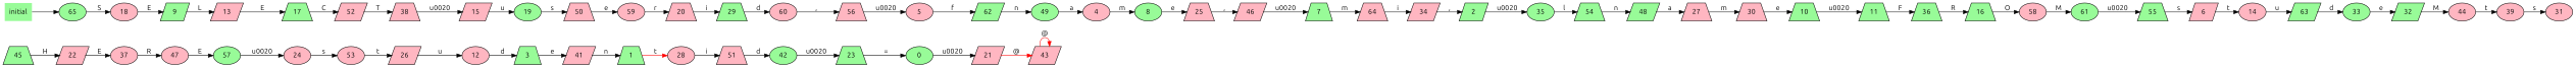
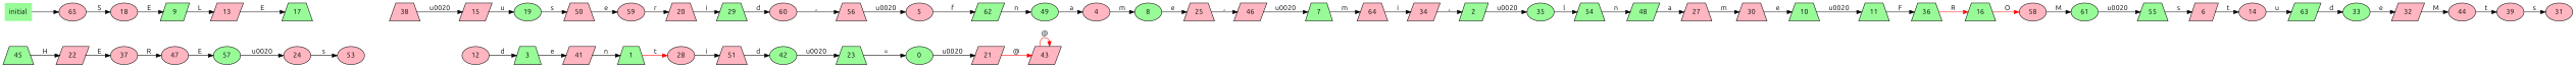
  digraph {
    fontname=Ubuntu
    rankdir=LR
    node [fillcolor=lightpink fontname=Ubuntu shape=ellipse style=filled]
    edge [fontname=Ubuntu]
    0 [fillcolor=palegreen]
    21 [shape=parallelogram]
    43 [shape=parallelogram]
    1 [fillcolor=palegreen shape=trapezium]
    28
    51 [shape=trapezium]
    42 [fillcolor=palegreen]
    2 [fillcolor=palegreen shape=parallelogram]
    35 [fillcolor=palegreen]
    54 [fillcolor=palegreen shape=trapezium]
    48 [fillcolor=palegreen shape=parallelogram]
    3 [fillcolor=palegreen shape=trapezium]
    41 [shape=parallelogram]
    8 [fillcolor=palegreen]
    4
    25 [shape=trapezium]
    46 [shape=parallelogram]
    62 [fillcolor=palegreen shape=parallelogram]
    5
    49 [fillcolor=palegreen]
    6 [shape=parallelogram]
    14
    63 [fillcolor=palegreen shape=parallelogram]
    33 [fillcolor=palegreen]
    7 [fillcolor=palegreen shape=trapezium]
    64 [shape=trapezium]
    34 [shape=parallelogram]
    9 [fillcolor=palegreen shape=parallelogram]
    13 [shape=parallelogram]
    17 [fillcolor=palegreen shape=trapezium]
-   52 [shape=parallelogram]
    10 [fillcolor=palegreen shape=trapezium]
    11 [fillcolor=palegreen shape=trapezium]
    36 [fillcolor=palegreen shape=trapezium]
    16 [fillcolor=palegreen shape=trapezium]
    58
    12
    38 [shape=trapezium]
-   32 [fillcolor=palegreen shape=parallelogram]
+   32 [shape=parallelogram]
    15 [shape=parallelogram]
    19 [fillcolor=palegreen]
    50 [shape=trapezium]
    59
    61 [fillcolor=palegreen]
    55 [fillcolor=palegreen shape=trapezium]
    18
    20 [shape=trapezium]
    29 [fillcolor=palegreen shape=trapezium]
    60
    56 [shape=trapezium]
    22 [shape=parallelogram]
    37
    47
    57 [fillcolor=palegreen]
    23 [fillcolor=palegreen shape=trapezium]
    24
    53
-   26 [shape=parallelogram]
    27 [shape=trapezium]
    30 [shape=trapezium]
    45 [fillcolor=palegreen shape=trapezium]
    44
    39
    31
-   65 [fillcolor=palegreen]
+   65
    initial [fillcolor=palegreen shape=plaintext]
    0 -> 21 [label="\u0020"]
    21 -> 43 [color=red label="@"]
    43 -> 43 [color=red label="@"]
    1 -> 28 [color=red label=t]
    28 -> 51 [label=i]
    51 -> 42 [label=d]
    42 -> 23 [label="\u0020"]
    2 -> 35 [label="\u0020"]
    35 -> 54 [label=l]
    54 -> 48 [label=n]
    48 -> 27 [label=a]
    3 -> 41 [label=e]
    41 -> 1 [label=n]
    8 -> 25 [label=e]
    4 -> 8 [label=m]
    25 -> 46 [label=","]
    46 -> 7 [label="\u0020"]
    62 -> 49 [label=n]
    5 -> 62 [label=f]
    49 -> 4 [label=a]
    6 -> 14 [label=t]
    14 -> 63 [label=u]
    63 -> 33 [label=d]
    33 -> 32 [label=e]
    7 -> 64 [label=m]
    64 -> 34 [label=i]
    34 -> 2 [label=","]
    9 -> 13 [label=L]
    13 -> 17 [label=E]
-   17 -> 52 [label=C]
-   52 -> 38 [label=T]
    10 -> 11 [label="\u0020"]
    11 -> 36 [label=F]
-   36 -> 16 [label=R]
-   16 -> 58 [label=O]
+   36 -> 16 [label=R color=red]
+   16 -> 58 [label=O color=red]
    58 -> 61 [label=M]
    12 -> 3 [label=d]
    38 -> 15 [label="\u0020"]
    32 -> 44 [label=M]
    15 -> 19 [label=u]
    19 -> 50 [label=s]
    50 -> 59 [label=e]
    59 -> 20 [label=r]
    61 -> 55 [label="\u0020"]
    55 -> 6 [label=s]
    18 -> 9 [label=E]
    20 -> 29 [label=i]
    29 -> 60 [label=d]
    60 -> 56 [label=","]
    56 -> 5 [label="\u0020"]
    22 -> 37 [label=E]
    37 -> 47 [label=R]
    47 -> 57 [label=E]
    57 -> 24 [label="\u0020"]
    23 -> 0 [label="="]
    24 -> 53 [label=s]
-   53 -> 26 [label=t]
-   26 -> 12 [label=u]
    27 -> 30 [label=m]
    30 -> 10 [label=e]
    45 -> 22 [label=H]
    44 -> 39 [label=t]
    39 -> 31 [label=s]
    65 -> 18 [label=S]
    initial -> 65
  }
